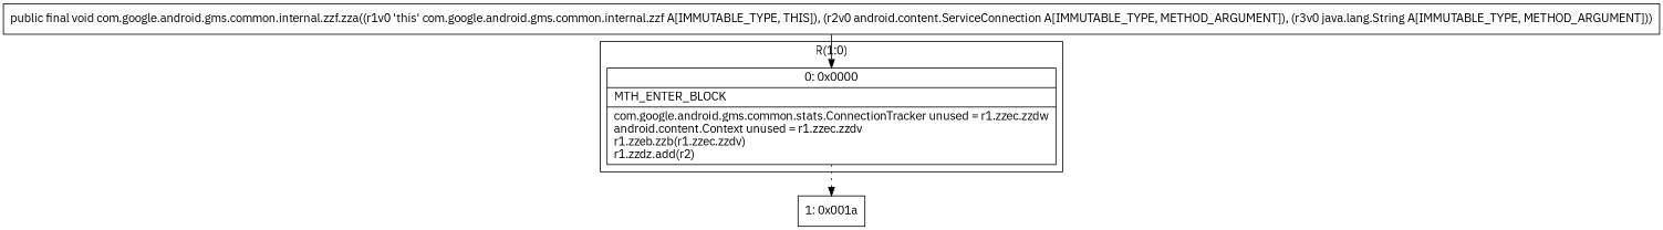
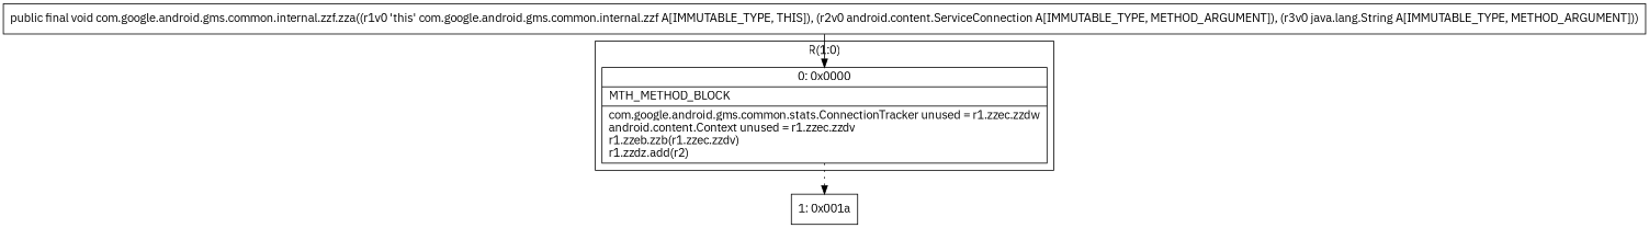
  digraph {
    fontname="IBM Plex Sans"
    node [color=black shape=record fontname="IBM Plex Sans"]
    edge [fontname="IBM Plex Sans"]
-   n1 [label="{0\:\ 0x0000|MTH_ENTER_BLOCK\l|com.google.android.gms.common.stats.ConnectionTracker unused = r1.zzec.zzdw\landroid.content.Context unused = r1.zzec.zzdv\lr1.zzeb.zzb(r1.zzec.zzdv)\lr1.zzdz.add(r2)\l}"]
+   n1 [label="{0\:\ 0x0000|MTH_METHOD_BLOCK\l|com.google.android.gms.common.stats.ConnectionTracker unused = r1.zzec.zzdw\landroid.content.Context unused = r1.zzec.zzdv\lr1.zzeb.zzb(r1.zzec.zzdv)\lr1.zzdz.add(r2)\l}"]
    n2 [label="{1\:\ 0x001a}"]
    n3 [label="{public final void com.google.android.gms.common.internal.zzf.zza((r1v0 'this' com.google.android.gms.common.internal.zzf A[IMMUTABLE_TYPE, THIS]), (r2v0 android.content.ServiceConnection A[IMMUTABLE_TYPE, METHOD_ARGUMENT]), (r3v0 java.lang.String A[IMMUTABLE_TYPE, METHOD_ARGUMENT])) }"]
    subgraph cluster_1 {
      label="R(1:0)"
      n1
    }
    n1 -> n2 [style=dotted]
    n3 -> n1 [style=solid]
  }
